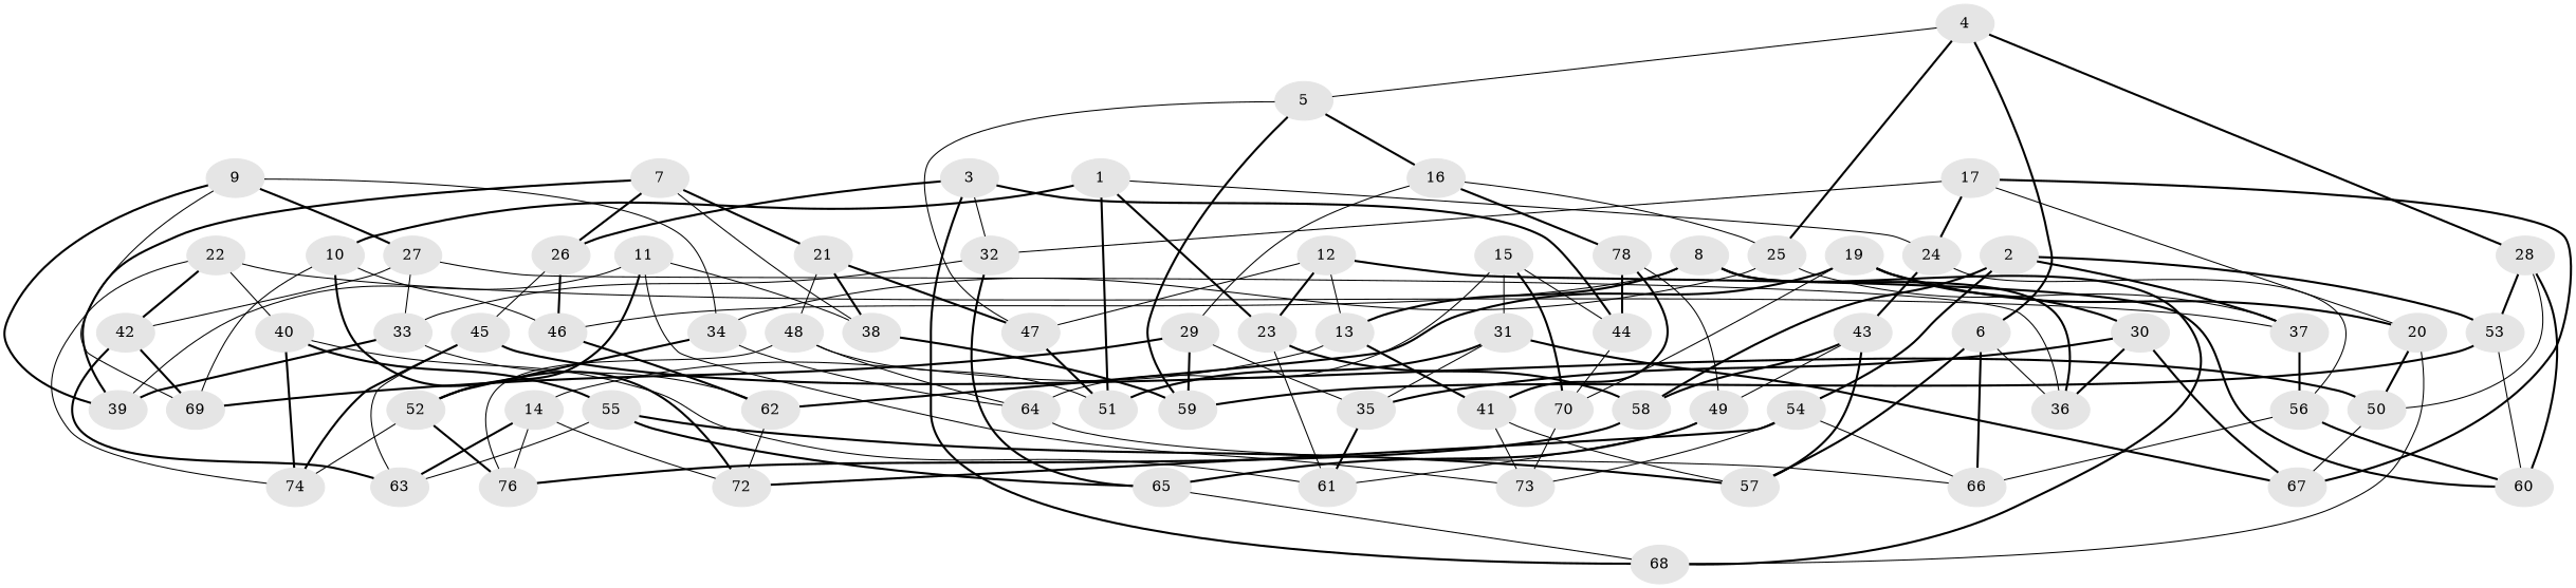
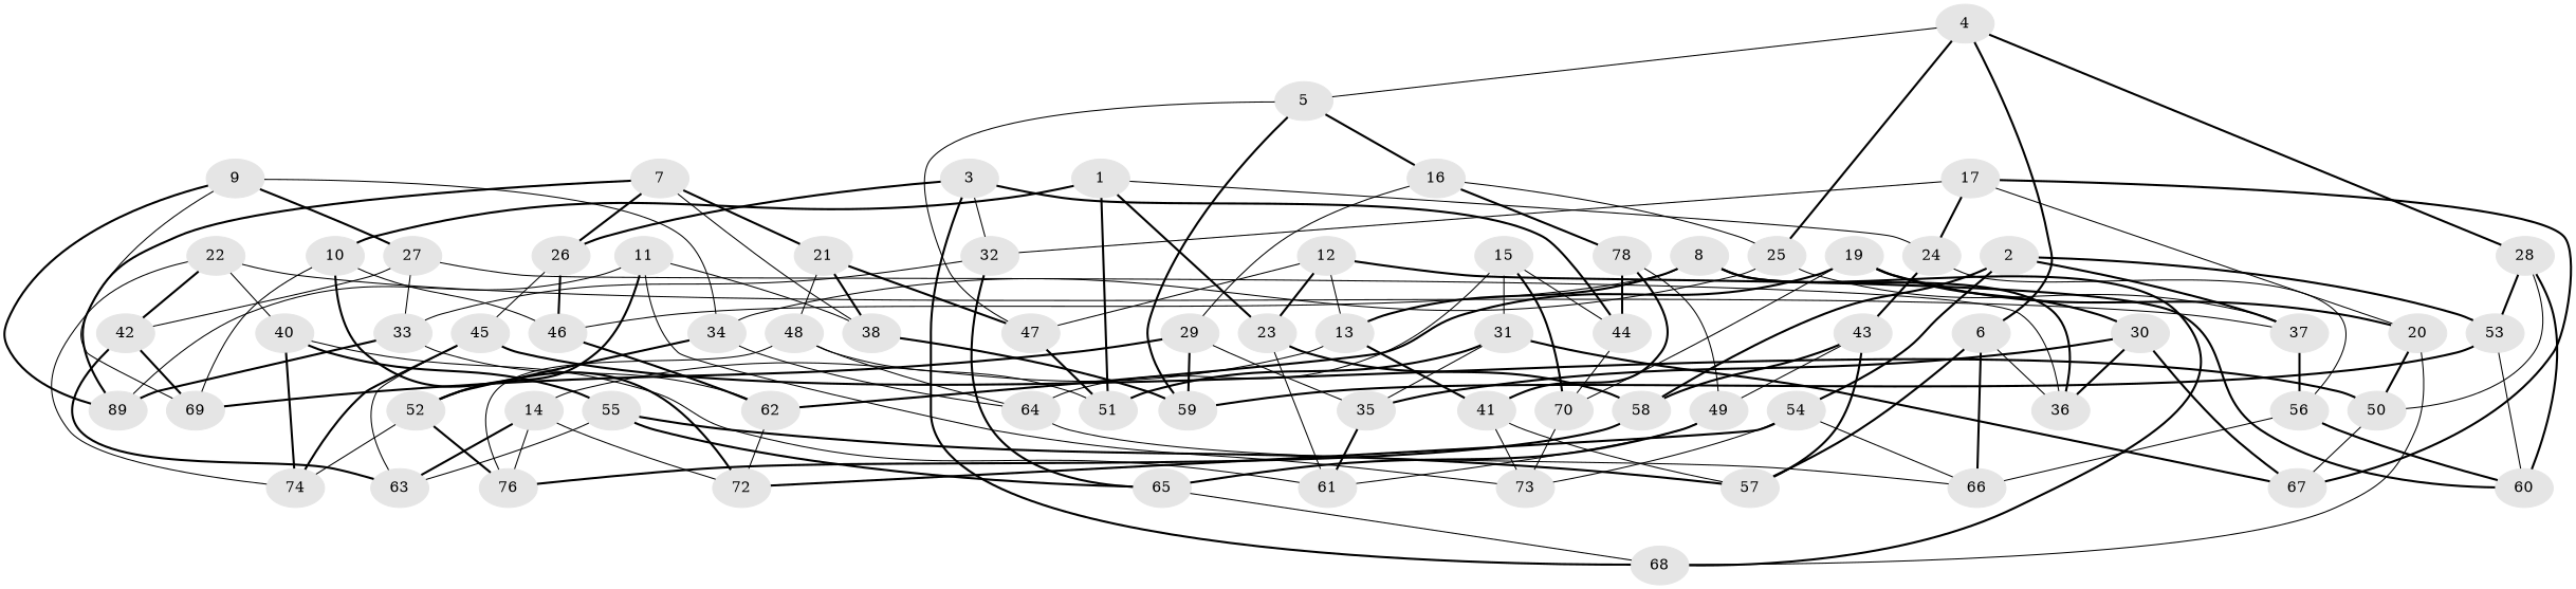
  graph {
    node [color=gray90 style=filled]
    edge [style=bold]
    1
    10
    23
    24
    51
    46
    69
    72
    58
    61
    43
    56
    2
    37
    53
    54
    59
    60
    66
    73
    n21 [label=76]
    3
    26
    32
    44
    68
    45
    33
    65
    70
    4
    5
    6
    25
    28
    16
    47
    36
    57
    34
    50
    n42 [label=78]
    29
    7
    21
    38
-   39
+   39 [label=89]
    48
    8
    13
    14
    41
    62
    9
    27
    42
    52
    64
    11
    74
    12
    63
    15
    31
    67
    35
    49
    17
    20
    19
    30
    22
    40
    55
    1 -- 10
    1 -- 23
    1 -- 24 [style=solid]
    1 -- 51
    10 -- 46 [style=solid]
    10 -- 69 [style=solid]
    10 -- 72
    23 -- 58
    23 -- 61 [style=solid]
    24 -- 43
    24 -- 56 [style=solid]
    46 -- 62
    58 -- n21
    43 -- 58
    43 -- 57
    43 -- 49 [style=solid]
    56 -- 60
    56 -- 66 [style=solid]
    2 -- 58
    2 -- 37
    2 -- 53
    2 -- 54
    37 -- 56
    53 -- 59
    53 -- 60 [style=solid]
    54 -- 72
    54 -- 66 [style=solid]
    54 -- 73 [style=solid]
    3 -- 26
    3 -- 32 [style=solid]
    3 -- 44
    3 -- 68
    26 -- 46
    26 -- 45 [style=solid]
    32 -- 33 [style=solid]
    32 -- 65
    44 -- 70 [style=solid]
    45 -- 50
    45 -- 74
    45 -- 63 [style=solid]
    33 -- 39
    33 -- 62 [style=solid]
    65 -- 68 [style=solid]
    70 -- 73 [style=solid]
    4 -- 5 [style=solid]
    4 -- 6
    4 -- 25
    4 -- 28
    5 -- 59
    5 -- 16
    5 -- 47 [style=solid]
    6 -- 66
    6 -- 36 [style=solid]
    6 -- 57
    25 -- 37 [style=solid]
    25 -- 34 [style=solid]
    28 -- 53
    28 -- 60
    28 -- 50 [style=solid]
    16 -- 25 [style=solid]
    16 -- n42
    16 -- 29 [style=solid]
    47 -- 51
    34 -- 52
    34 -- 64 [style=solid]
    50 -- 67 [style=solid]
    n42 -- 44
    n42 -- 41
    n42 -- 49 [style=solid]
    29 -- 69
    29 -- 59
    29 -- 35 [style=solid]
    7 -- 26
    7 -- 21
    7 -- 38 [style=solid]
    7 -- 39
    21 -- 47
    21 -- 38
    21 -- 48 [style=solid]
    38 -- 59
    48 -- 51 [style=solid]
    48 -- n21 [style=solid]
    48 -- 64 [style=solid]
    8 -- 46 [style=solid]
    8 -- 68
    8 -- 36
    8 -- 13
    13 -- 14 [style=solid]
    13 -- 41
    14 -- 72 [style=solid]
    14 -- n21 [style=solid]
    14 -- 63
    41 -- 73 [style=solid]
    41 -- 57 [style=solid]
    62 -- 72 [style=solid]
    9 -- 69 [style=solid]
    9 -- 34 [style=solid]
    9 -- 39
    9 -- 27
    27 -- 33 [style=solid]
    27 -- 36 [style=solid]
    27 -- 42 [style=solid]
    42 -- 69
    42 -- 63
    52 -- n21
    52 -- 74 [style=solid]
    64 -- 66 [style=solid]
    11 -- 73 [style=solid]
    11 -- 38 [style=solid]
    11 -- 39 [style=solid]
    11 -- 52
    12 -- 23
    12 -- 60
    12 -- 47 [style=solid]
    12 -- 13 [style=solid]
    15 -- 44 [style=solid]
    15 -- 70
    15 -- 64 [style=solid]
    15 -- 31 [style=solid]
    31 -- 51
    31 -- 67
    31 -- 35 [style=solid]
    35 -- 61
    49 -- 61 [style=solid]
    49 -- 65
    17 -- 24
    17 -- 32 [style=solid]
    17 -- 67
    17 -- 20 [style=solid]
    20 -- 68 [style=solid]
    20 -- 50
    19 -- 70 [style=solid]
    19 -- 62
    19 -- 20
    19 -- 30
    30 -- 36
    30 -- 67
    30 -- 35
    22 -- 37 [style=solid]
    22 -- 42
    22 -- 74 [style=solid]
    22 -- 40 [style=solid]
    40 -- 61 [style=solid]
    40 -- 74
    40 -- 55
    55 -- 65
    55 -- 57
    55 -- 63 [style=solid]
  }
